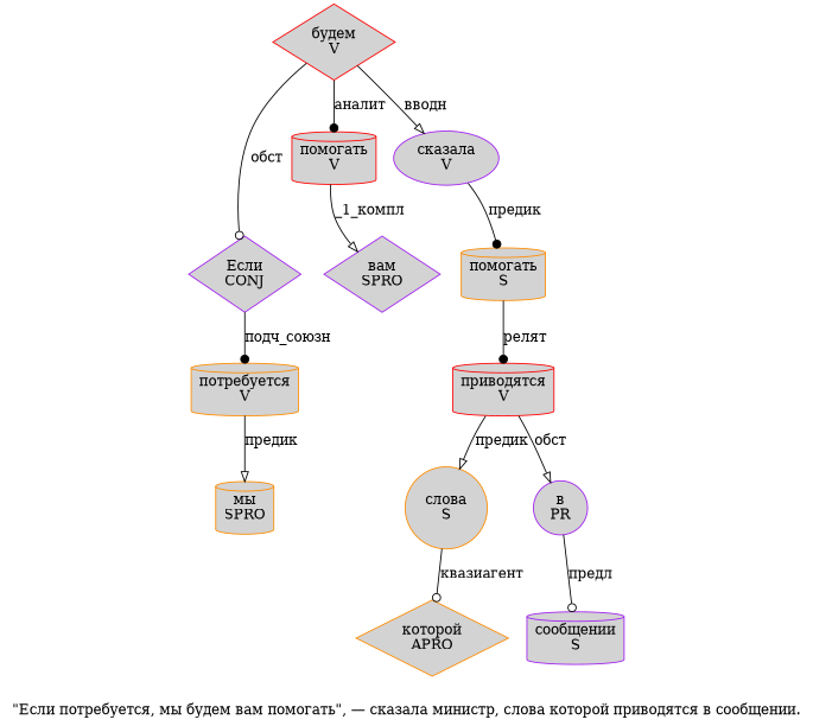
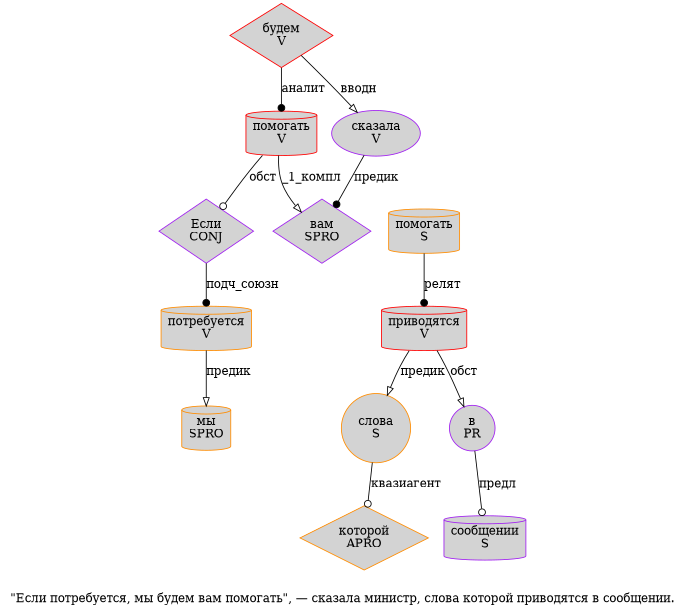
  digraph {
    label="\"Если потребуется, мы будем вам помогать\", — сказала министр, слова которой приводятся в сообщении."
    node [color=purple fillcolor=lightgray penwidth=1 shape=cylinder style=filled]
    edge [arrowhead=onormal]
    n1 [label="Если\nCONJ" shape=diamond]
    n2 [color=darkorange label="потребуется\nV"]
    n3 [color=darkorange label="мы\nSPRO"]
    n4 [color=red label="будем\nV" shape=diamond]
    n5 [color=red label="помогать\nV"]
    n6 [label="сказала\nV" shape=ellipse]
    n7 [label="вам\nSPRO" shape=diamond]
    n8 [color=darkorange label="помогать\nS"]
    n9 [color=red label="приводятся\nV"]
    n10 [color=darkorange label="слова\nS" shape=circle]
    n11 [label="в\nPR" shape=ellipse]
    n12 [color=darkorange label="которой\nAPRO" shape=diamond]
    n13 [label="сообщении\nS"]
    n1 -> n2 [arrowhead=dot label="подч_союзн"]
    n2 -> n3 [label="предик"]
-   n4 -> n1 [arrowhead=odot label="обст"]
+   n5 -> n1 [arrowhead=odot label="обст"]
    n4 -> n5 [arrowhead=dot label="аналит"]
    n4 -> n6 [label="вводн"]
    n5 -> n7 [label="_1_компл"]
-   n6 -> n8 [arrowhead=dot label="предик"]
+   n6 -> n7 [arrowhead=dot label="предик"]
    n8 -> n9 [arrowhead=dot label="релят"]
    n9 -> n10 [label="предик"]
    n9 -> n11 [label="обст"]
    n10 -> n12 [arrowhead=odot label="квазиагент"]
    n11 -> n13 [arrowhead=odot label="предл"]
  }
